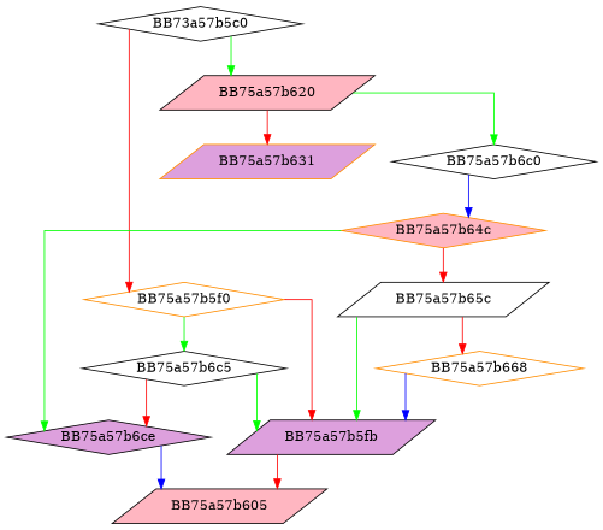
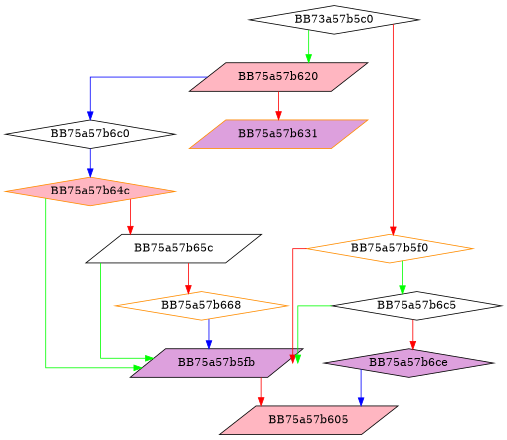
  digraph {
    splines=ortho
    node [color=black fillcolor=white shape=diamond style=filled]
    edge [color=red]
    n1 [label=BB73a57b5c0]
    BB75a57b620 [fillcolor=lightpink shape=parallelogram]
    BB75a57b5f0 [color=darkorange]
    BB75a57b6c0
    BB75a57b631 [color=darkorange fillcolor=plum shape=parallelogram]
    BB75a57b6c5
    BB75a57b5fb [fillcolor=plum shape=parallelogram]
    BB75a57b64c [color=darkorange fillcolor=lightpink]
    BB75a57b6ce [fillcolor=plum]
    BB75a57b605 [fillcolor=lightpink shape=parallelogram]
    BB75a57b65c [shape=parallelogram]
    BB75a57b668 [color=darkorange]
    n1 -> BB75a57b620 [color=green]
    n1 -> BB75a57b5f0
-   BB75a57b620 -> BB75a57b6c0 [color=green]
+   BB75a57b620 -> BB75a57b6c0 [color=blue]
    BB75a57b620 -> BB75a57b631
    BB75a57b5f0 -> BB75a57b6c5 [color=green]
    BB75a57b5f0 -> BB75a57b5fb
    BB75a57b6c0 -> BB75a57b64c [color=blue]
    BB75a57b6c5 -> BB75a57b5fb [color=green]
    BB75a57b6c5 -> BB75a57b6ce
    BB75a57b5fb -> BB75a57b605
-   BB75a57b64c -> BB75a57b6ce [color=green]
+   BB75a57b64c -> BB75a57b5fb [color=green]
    BB75a57b64c -> BB75a57b65c
    BB75a57b6ce -> BB75a57b605 [color=blue]
    BB75a57b65c -> BB75a57b5fb [color=green]
    BB75a57b65c -> BB75a57b668
    BB75a57b668 -> BB75a57b5fb [color=blue]
  }
